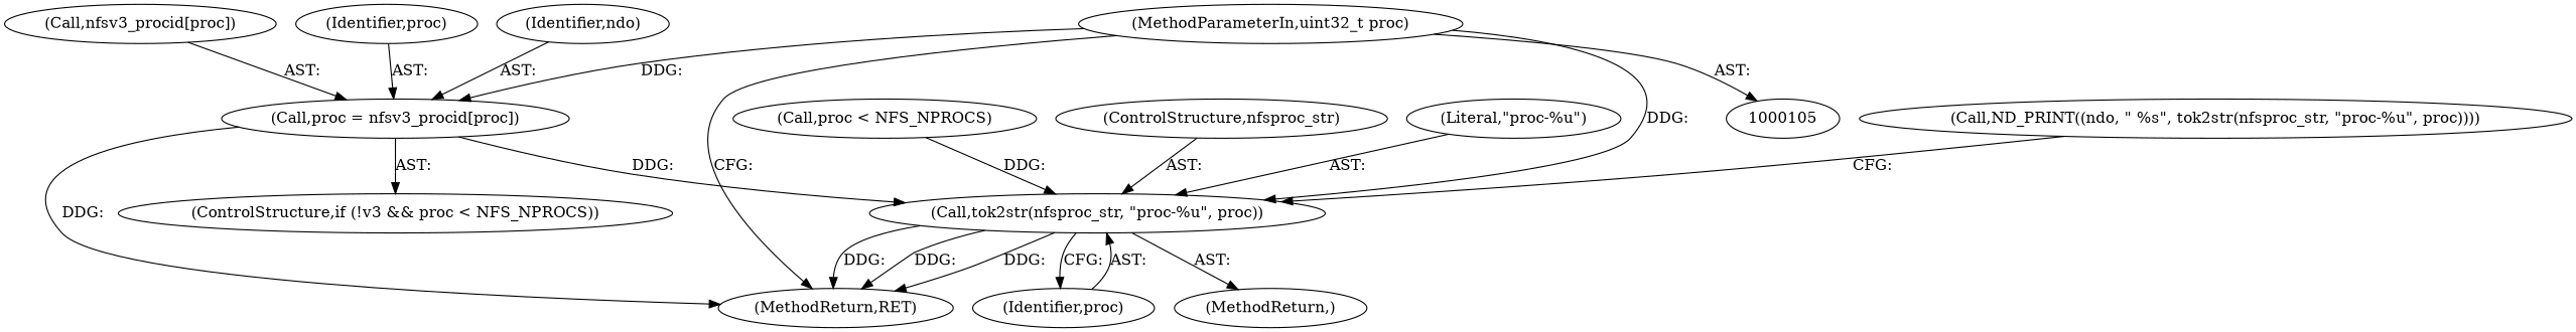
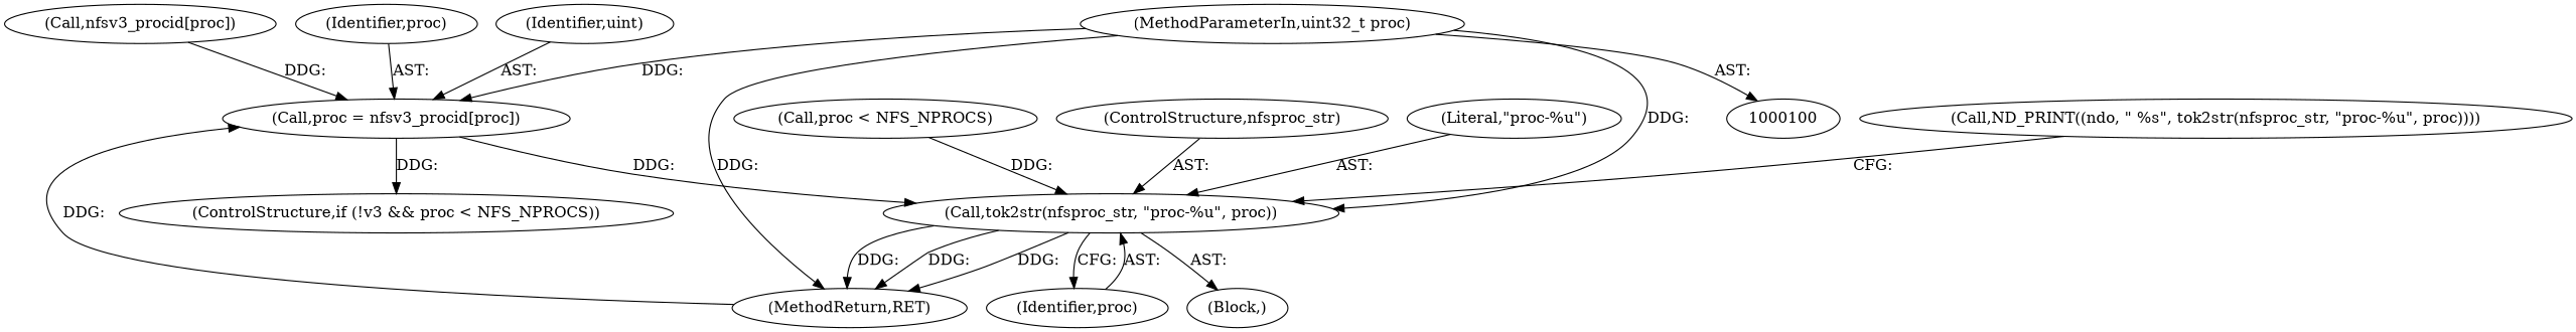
  digraph {
    n1 [label="(Call,proc = nfsv3_procid[proc])"]
    n2 [label="(Call,tok2str(nfsproc_str, \"proc-%u\", proc))"]
    n3 [label="(ControlStructure,if (!v3 && proc < NFS_NPROCS))"]
    n4 [label="(MethodReturn,RET)"]
    n5 [label="(Identifier,proc)"]
-   n6 [label="(MethodReturn,)"]
+   n6 [label="(Block,)"]
    n7 [label="(Call,nfsv3_procid[proc])"]
    n8 [label="(MethodParameterIn,uint32_t proc)"]
-   1000100 [label=1000105]
+   1000100
    n10 [label="(Call,proc < NFS_NPROCS)"]
    n11 [label="(Identifier,proc)"]
    n12 [label="(ControlStructure,nfsproc_str)"]
-   n13 [label="(Identifier,ndo)"]
+   n13 [label="(Identifier,uint)"]
    n14 [label="(Literal,\"proc-%u\")"]
    n15 [label="(Call,ND_PRINT((ndo, \" %s\", tok2str(nfsproc_str, \"proc-%u\", proc))))"]
    n1 -> n2 [label="DDG: "]
-   n1 -> n3 [label="AST: "]
-   n1 -> n4 [label="DDG: "]
+   n1 -> n3 [label="DDG: "]
+   n4 -> n1 [label="DDG: "]
    n2 -> n4 [label="DDG: "]
    n2 -> n4 [label="DDG: "]
    n2 -> n4 [label="DDG: "]
    n2 -> n5 [label="CFG: "]
    n2 -> n6 [label="AST: "]
    n5 -> n2 [label="AST: "]
-   n7 -> n1 [label="AST: "]
+   n7 -> n1 [label="DDG: "]
    n8 -> n1 [label="DDG: "]
    n8 -> n2 [label="DDG: "]
-   n8 -> n4 [label="CFG: "]
+   n8 -> n4 [label="DDG: "]
    n8 -> 1000100 [label="AST: "]
    n10 -> n2 [label="DDG: "]
    n11 -> n1 [label="AST: "]
    n12 -> n2 [label="AST: "]
    n13 -> n1 [label="AST: "]
    n14 -> n2 [label="AST: "]
    n15 -> n2 [label="CFG: "]
  }
